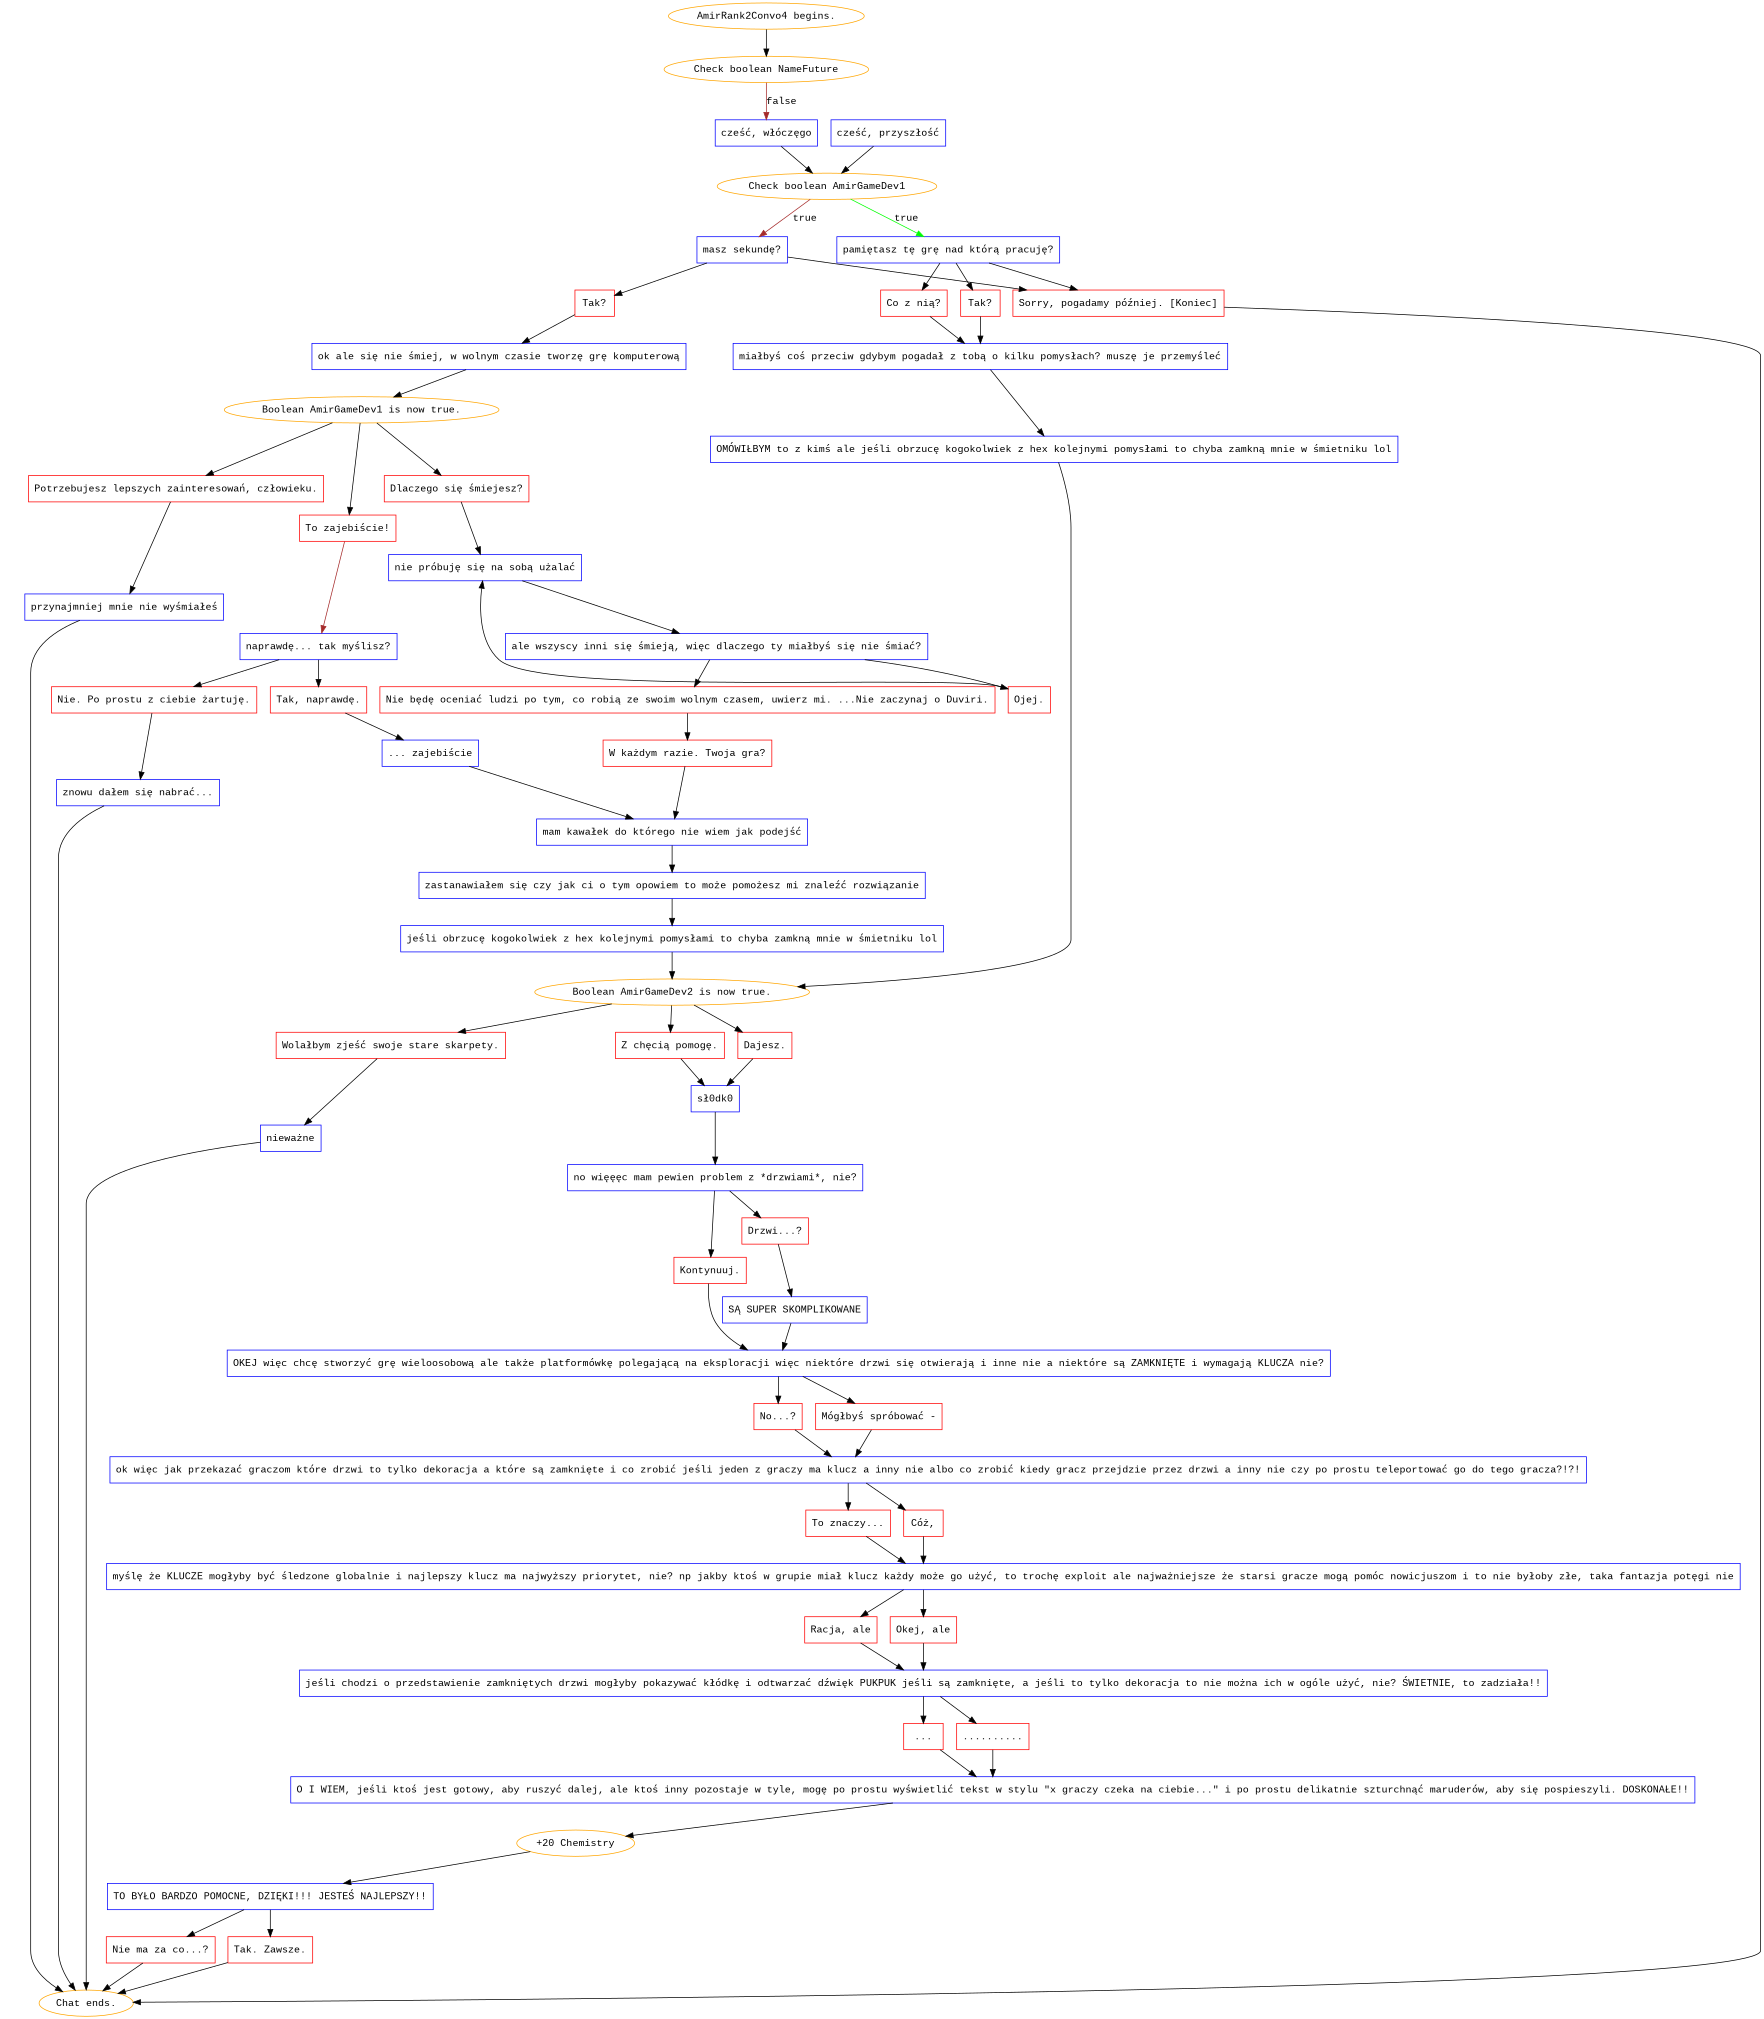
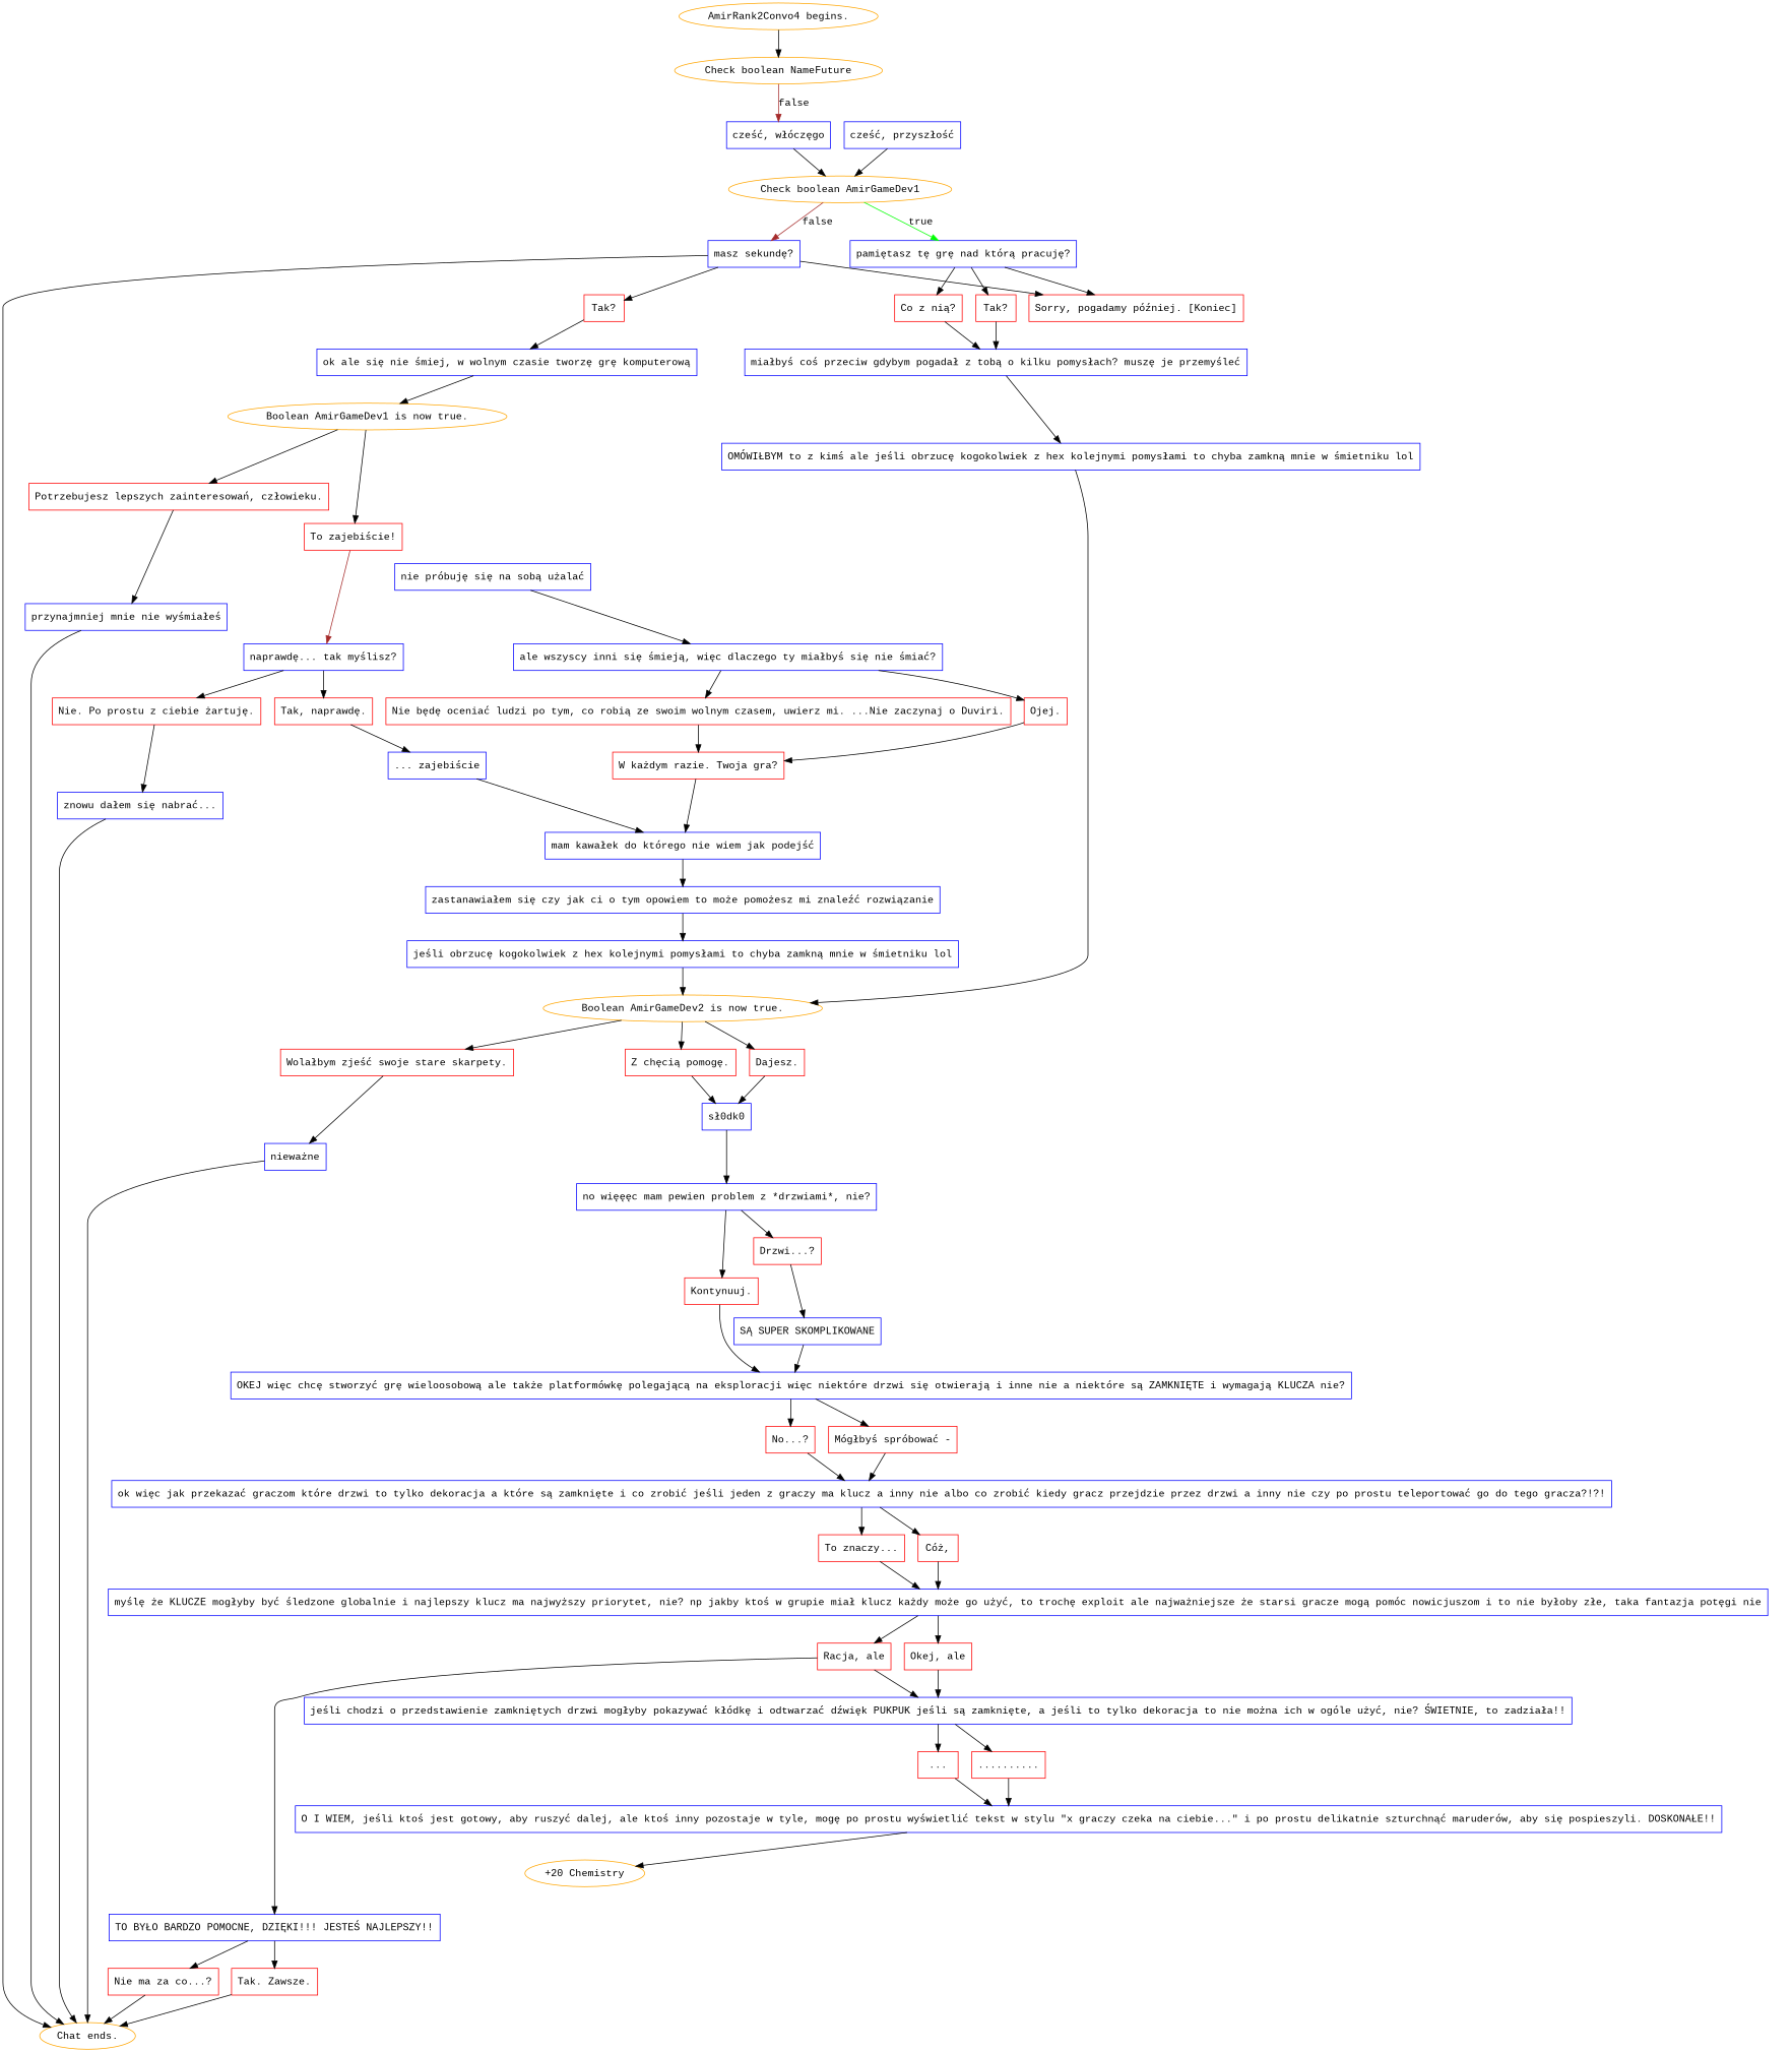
  digraph {
    fontname="Liberation Mono"
    node [color=red fontname="Liberation Mono" shape=box]
    edge [fontname="Liberation Mono"]
    "AmirRank2Convo4 begins." [color=orange shape=""]
    n2 [color=orange label="Check boolean NameFuture" shape=""]
    n3 [color=blue label="cześć, włóczęgo"]
    n4 [color=blue label="cześć, przyszłość"]
    n5 [color=orange label="Check boolean AmirGameDev1" shape=""]
    n6 [color=blue label="pamiętasz tę grę nad którą pracuję?"]
    n7 [color=blue label="masz sekundę?"]
    n8 [label="Tak?"]
    n9 [label="Co z nią?"]
    n10 [label="Sorry, pogadamy później. [Koniec]"]
    n11 [label="Tak?"]
    n12 [color=blue label="miałbyś coś przeciw gdybym pogadał z tobą o kilku pomysłach? muszę je przemyśleć"]
    "Chat ends." [color=orange shape=""]
    n14 [color=blue label="ok ale się nie śmiej, w wolnym czasie tworzę grę komputerową"]
    n15 [color=blue label="OMÓWIŁBYM to z kimś ale jeśli obrzucę kogokolwiek z hex kolejnymi pomysłami to chyba zamkną mnie w śmietniku lol"]
    n16 [color=orange label="Boolean AmirGameDev1 is now true." shape=""]
    n17 [color=orange label="Boolean AmirGameDev2 is now true." shape=""]
    n18 [label="To zajebiście!"]
-   n19 [label="Dlaczego się śmiejesz?"]
    n20 [label="Potrzebujesz lepszych zainteresowań, człowieku."]
    n21 [label="Z chęcią pomogę."]
    n22 [label="Dajesz."]
    n23 [label="Wolałbym zjeść swoje stare skarpety."]
    n24 [color=blue label="naprawdę... tak myślisz?"]
    n25 [color=blue label="nie próbuję się na sobą użalać"]
    n26 [color=blue label="przynajmniej mnie nie wyśmiałeś"]
    n27 [color=blue label="sł0dk0"]
    n28 [color=blue label="nieważne"]
    n29 [label="Tak, naprawdę."]
    n30 [label="Nie. Po prostu z ciebie żartuję."]
    n31 [color=blue label="ale wszyscy inni się śmieją, więc dlaczego ty miałbyś się nie śmiać?"]
    n32 [color=blue label="no więęęc mam pewien problem z *drzwiami*, nie?"]
    n33 [color=blue label="... zajebiście"]
    n34 [color=blue label="znowu dałem się nabrać..."]
    n35 [label="Nie będę oceniać ludzi po tym, co robią ze swoim wolnym czasem, uwierz mi. ...Nie zaczynaj o Duviri."]
    n36 [label="Ojej."]
    n37 [label="Kontynuuj."]
    n38 [label="Drzwi...?"]
    n39 [color=blue label="mam kawałek do którego nie wiem jak podejść"]
    n40 [label="W każdym razie. Twoja gra?"]
    n41 [color=blue label="OKEJ więc chcę stworzyć grę wieloosobową ale także platformówkę polegającą na eksploracji więc niektóre drzwi się otwierają i inne nie a niektóre są ZAMKNIĘTE i wymagają KLUCZA nie?"]
    n42 [color=blue label="SĄ SUPER SKOMPLIKOWANE"]
    n43 [color=blue label="zastanawiałem się czy jak ci o tym opowiem to może pomożesz mi znaleźć rozwiązanie"]
    n44 [label="No...?"]
    n45 [label="Mógłbyś spróbować -"]
    n46 [color=blue label="jeśli obrzucę kogokolwiek z hex kolejnymi pomysłami to chyba zamkną mnie w śmietniku lol"]
    n47 [color=blue label="ok więc jak przekazać graczom które drzwi to tylko dekoracja a które są zamknięte i co zrobić jeśli jeden z graczy ma klucz a inny nie albo co zrobić kiedy gracz przejdzie przez drzwi a inny nie czy po prostu teleportować go do tego gracza?!?!"]
    n48 [label="To znaczy..."]
    n49 [label="Cóż,"]
    n50 [color=blue label="myślę że KLUCZE mogłyby być śledzone globalnie i najlepszy klucz ma najwyższy priorytet, nie? np jakby ktoś w grupie miał klucz każdy może go użyć, to trochę exploit ale najważniejsze że starsi gracze mogą pomóc nowicjuszom i to nie byłoby złe, taka fantazja potęgi nie"]
    n51 [label="Racja, ale"]
    n52 [label="Okej, ale"]
    n53 [color=blue label="jeśli chodzi o przedstawienie zamkniętych drzwi mogłyby pokazywać kłódkę i odtwarzać dźwięk PUKPUK jeśli są zamknięte, a jeśli to tylko dekoracja to nie można ich w ogóle użyć, nie? ŚWIETNIE, to zadziała!!"]
    n54 [label="..."]
    n55 [label=".........."]
    n56 [color=blue label="O I WIEM, jeśli ktoś jest gotowy, aby ruszyć dalej, ale ktoś inny pozostaje w tyle, mogę po prostu wyświetlić tekst w stylu \"x graczy czeka na ciebie...\" i po prostu delikatnie szturchnąć maruderów, aby się pospieszyli. DOSKONAŁE!!"]
    n57 [color=orange label="+20 Chemistry" shape=""]
    n58 [color=blue label="TO BYŁO BARDZO POMOCNE, DZIĘKI!!! JESTEŚ NAJLEPSZY!!"]
    n59 [label="Nie ma za co...?"]
    n60 [label="Tak. Zawsze."]
    "AmirRank2Convo4 begins." -> n2
    n2 -> n3 [color=brown label=false]
    n3 -> n5
    n4 -> n5
    n5 -> n6 [color=green label=true]
-   n5 -> n7 [color=brown label=true]
+   n5 -> n7 [color=brown label=false]
    n6 -> n8
    n6 -> n9
    n6 -> n10
    n7 -> n10
    n7 -> n11
    n8 -> n12
    n9 -> n12
-   n10 -> "Chat ends."
+   n7 -> "Chat ends."
    n11 -> n14
    n12 -> n15
    n14 -> n16
    n15 -> n17
    n16 -> n18
-   n16 -> n19
    n16 -> n20
    n17 -> n21
    n17 -> n22
    n17 -> n23
    n18 -> n24 [color=brown]
-   n19 -> n25
    n20 -> n26
    n21 -> n27
    n22 -> n27
    n23 -> n28
    n24 -> n29
    n24 -> n30
    n25 -> n31
    n26 -> "Chat ends."
    n27 -> n32
    n28 -> "Chat ends."
    n29 -> n33
    n30 -> n34
    n31 -> n35
    n31 -> n36
    n32 -> n37
    n32 -> n38
    n33 -> n39
    n34 -> "Chat ends."
    n35 -> n40
-   n36 -> n25
+   n36 -> n40
    n37 -> n41
    n38 -> n42
    n39 -> n43
    n40 -> n39
    n41 -> n44
    n41 -> n45
    n42 -> n41
    n43 -> n46
    n44 -> n47
    n45 -> n47
    n46 -> n17
    n47 -> n48
    n47 -> n49
    n48 -> n50
    n49 -> n50
    n50 -> n51
    n50 -> n52
    n51 -> n53
    n52 -> n53
    n53 -> n54
    n53 -> n55
    n54 -> n56
    n55 -> n56
    n56 -> n57
-   n57 -> n58
+   n51 -> n58
    n58 -> n59
    n58 -> n60
    n59 -> "Chat ends."
    n60 -> "Chat ends."
  }
